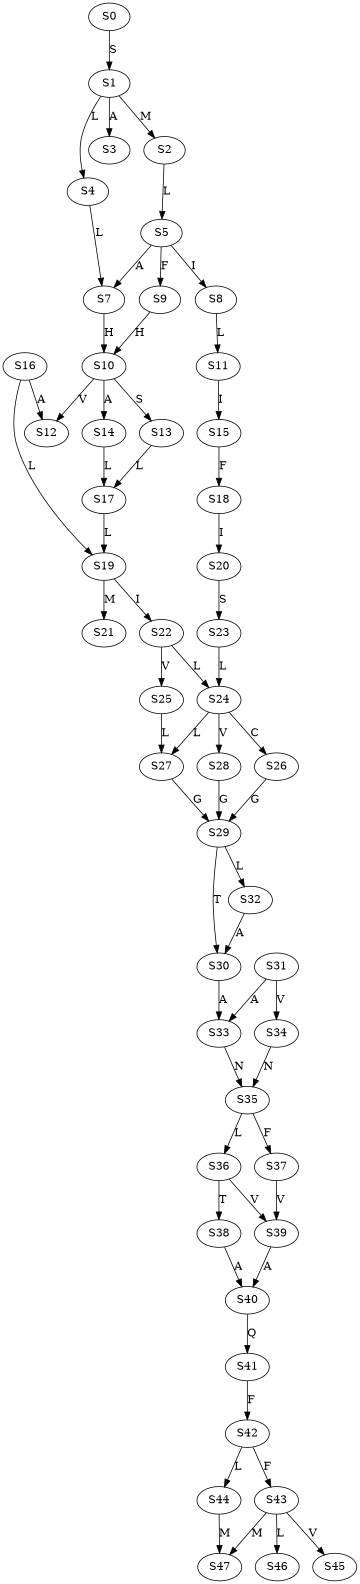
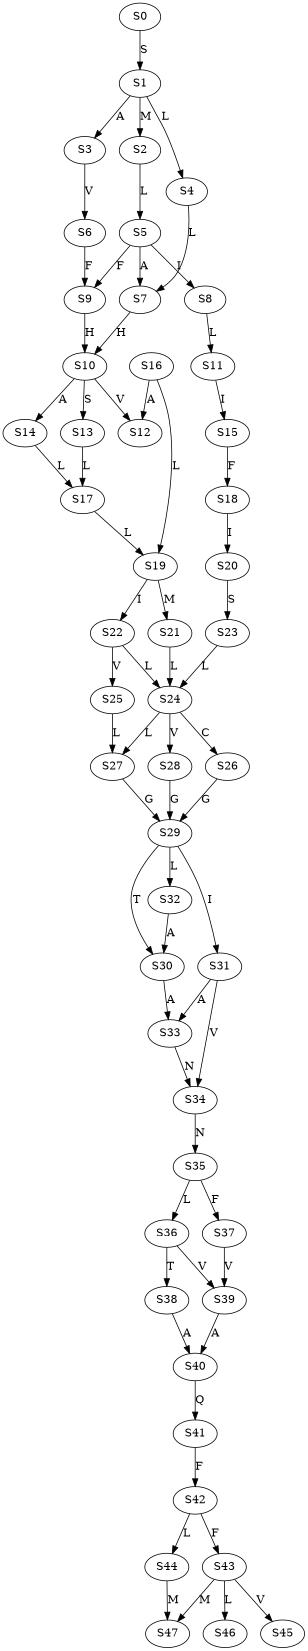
  strict digraph {
    S0
    S1
    S2
    S3
    S4
    S5
+   S6
    S7
    S8
    S9
    S10
    S11
    S12
    S13
    S14
    S15
    S17
    S18
    S16
    S19
    S20
    S21
    S22
    S23
    S24
    S25
    S26
    S27
    S28
    S29
    S30
    S31
    S32
    S33
    S34
    S35
    S36
    S37
    S38
    S39
    S40
    S41
    S42
    S43
    S44
    S45
    S46
    S47
    S0 -> S1 [label=S]
    S1 -> S2 [label=M]
    S1 -> S3 [label=A]
    S1 -> S4 [label=L]
    S2 -> S5 [label=L]
+   S3 -> S6 [label=V]
    S4 -> S7 [label=L]
    S5 -> S7 [label=A]
    S5 -> S8 [label=I]
    S5 -> S9 [label=F]
+   S6 -> S9 [label=F]
    S7 -> S10 [label=H]
    S8 -> S11 [label=L]
    S9 -> S10 [label=H]
    S10 -> S12 [label=V]
    S10 -> S13 [label=S]
    S10 -> S14 [label=A]
    S11 -> S15 [label=I]
    S13 -> S17 [label=L]
    S14 -> S17 [label=L]
    S15 -> S18 [label=F]
    S17 -> S19 [label=L]
    S18 -> S20 [label=I]
    S16 -> S12 [label=A]
    S16 -> S19 [label=L]
    S19 -> S21 [label=M]
    S19 -> S22 [label=I]
    S20 -> S23 [label=S]
+   S21 -> S24 [label=L]
    S22 -> S24 [label=L]
    S22 -> S25 [label=V]
    S23 -> S24 [label=L]
    S24 -> S26 [label=C]
    S24 -> S27 [label=L]
    S24 -> S28 [label=V]
    S25 -> S27 [label=L]
    S26 -> S29 [label=G]
    S27 -> S29 [label=G]
    S28 -> S29 [label=G]
    S29 -> S30 [label=T]
+   S29 -> S31 [label=I]
    S29 -> S32 [label=L]
    S30 -> S33 [label=A]
    S31 -> S33 [label=A]
    S31 -> S34 [label=V]
    S32 -> S30 [label=A]
-   S33 -> S35 [label=N]
+   S33 -> S34 [label=N]
    S34 -> S35 [label=N]
    S35 -> S36 [label=L]
    S35 -> S37 [label=F]
    S36 -> S38 [label=T]
    S36 -> S39 [label=V]
    S37 -> S39 [label=V]
    S38 -> S40 [label=A]
    S39 -> S40 [label=A]
    S40 -> S41 [label=Q]
    S41 -> S42 [label=F]
    S42 -> S43 [label=F]
    S42 -> S44 [label=L]
    S43 -> S45 [label=V]
    S43 -> S46 [label=L]
    S43 -> S47 [label=M]
    S44 -> S47 [label=M]
  }
